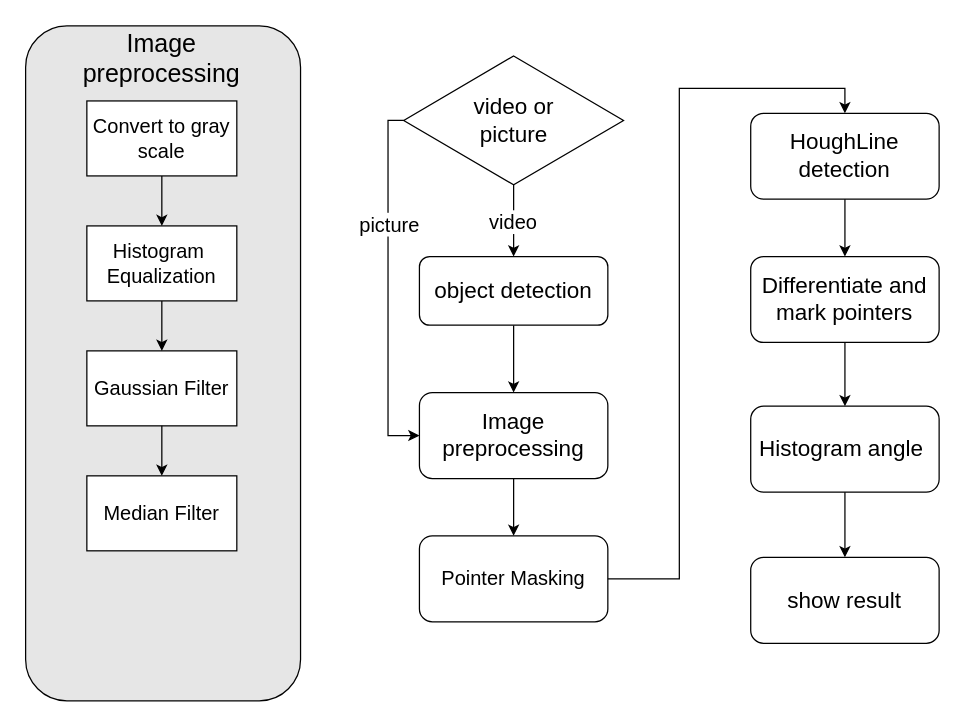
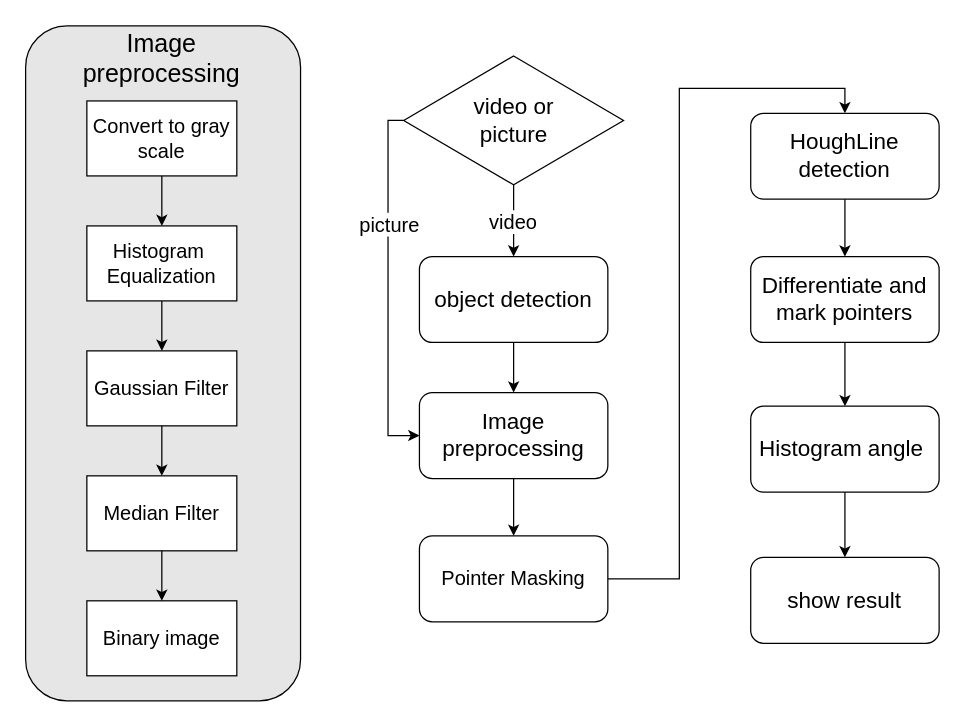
  <mxCell id="0" />
  <mxCell id="1" parent="0" />
  <mxCell id="2" value="" style="group" vertex="1" connectable="0" parent="1"><mxGeometry x="310" y="44" width="441" height="470" as="geometry" /></mxCell>
  <mxCell id="3" value="&lt;font style=&quot;font-size: 18px;&quot;&gt;Image preprocessing&lt;/font&gt;" style="rounded=1;whiteSpace=wrap;html=1;" parent="2" vertex="1"><mxGeometry x="25.128" y="269.39" width="150.769" height="68.78" as="geometry" /></mxCell>
  <mxCell id="4" value="&lt;font style=&quot;font-size: 16px;&quot;&gt;Pointer Masking&lt;/font&gt;" style="rounded=1;whiteSpace=wrap;html=1;" parent="2" vertex="1"><mxGeometry x="25.128" y="384.024" width="150.769" height="68.78" as="geometry" /></mxCell>
  <mxCell id="5" style="edgeStyle=orthogonalEdgeStyle;rounded=0;orthogonalLoop=1;jettySize=auto;html=1;" parent="2" source="3" target="4" edge="1"><mxGeometry relative="1" as="geometry" /></mxCell>
  <mxCell id="6" value="&lt;font style=&quot;font-size: 18px;&quot;&gt;HoughLine &lt;br&gt;detection&lt;br&gt;&lt;/font&gt;" style="rounded=1;whiteSpace=wrap;html=1;" parent="2" vertex="1"><mxGeometry x="290.231" y="45.854" width="150.769" height="68.78" as="geometry" /></mxCell>
  <mxCell id="7" style="edgeStyle=orthogonalEdgeStyle;rounded=0;orthogonalLoop=1;jettySize=auto;html=1;entryX=0.5;entryY=0;entryDx=0;entryDy=0;" parent="2" source="4" target="6" edge="1"><mxGeometry relative="1" as="geometry" /></mxCell>
  <mxCell id="8" value="&lt;font style=&quot;font-size: 18px;&quot;&gt;Differentiate and mark pointers&lt;/font&gt;" style="rounded=1;whiteSpace=wrap;html=1;" parent="2" vertex="1"><mxGeometry x="290.231" y="160.488" width="150.769" height="68.78" as="geometry" /></mxCell>
  <mxCell id="9" style="edgeStyle=orthogonalEdgeStyle;rounded=0;orthogonalLoop=1;jettySize=auto;html=1;entryX=0.5;entryY=0;entryDx=0;entryDy=0;" parent="2" source="6" target="8" edge="1"><mxGeometry relative="1" as="geometry" /></mxCell>
  <mxCell id="10" value="&lt;font style=&quot;font-size: 18px;&quot;&gt;Histogram angle&amp;nbsp;&lt;/font&gt;" style="rounded=1;whiteSpace=wrap;html=1;" parent="2" vertex="1"><mxGeometry x="290.231" y="280.28" width="150.769" height="68.78" as="geometry" /></mxCell>
  <mxCell id="11" style="edgeStyle=orthogonalEdgeStyle;rounded=0;orthogonalLoop=1;jettySize=auto;html=1;" parent="2" source="8" target="10" edge="1"><mxGeometry relative="1" as="geometry" /></mxCell>
  <mxCell id="12" value="&lt;font style=&quot;font-size: 18px;&quot;&gt;show result&lt;/font&gt;" style="rounded=1;whiteSpace=wrap;html=1;" parent="2" vertex="1"><mxGeometry x="290.231" y="401.22" width="150.769" height="68.78" as="geometry" /></mxCell>
  <mxCell id="13" style="edgeStyle=orthogonalEdgeStyle;rounded=0;orthogonalLoop=1;jettySize=auto;html=1;entryX=0.5;entryY=0;entryDx=0;entryDy=0;" parent="2" source="10" target="12" edge="1"><mxGeometry relative="1" as="geometry" /></mxCell>
  <mxCell id="14" style="edgeStyle=orthogonalEdgeStyle;rounded=0;orthogonalLoop=1;jettySize=auto;html=1;entryX=0.5;entryY=0;entryDx=0;entryDy=0;" edge="1" parent="2" source="15" target="3"><mxGeometry relative="1" as="geometry" /></mxCell>
- <mxCell id="15" value="&lt;font style=&quot;font-size: 18px;&quot;&gt;object detection&lt;/font&gt;" style="rounded=1;whiteSpace=wrap;html=1;" vertex="1" parent="2"><mxGeometry x="25.128" y="160.488" width="150.769" height="55" as="geometry" /></mxCell>
+ <mxCell id="15" value="&lt;font style=&quot;font-size: 18px;&quot;&gt;object detection&lt;/font&gt;" style="rounded=1;whiteSpace=wrap;html=1;" vertex="1" parent="2"><mxGeometry x="25.128" y="160.488" width="150.769" height="68.78" as="geometry" /></mxCell>
  <mxCell id="16" style="edgeStyle=orthogonalEdgeStyle;rounded=0;orthogonalLoop=1;jettySize=auto;html=1;entryX=0;entryY=0.5;entryDx=0;entryDy=0;" edge="1" parent="2" source="18" target="3"><mxGeometry relative="1" as="geometry"><Array as="points"><mxPoint y="51.585" /><mxPoint y="303.78" /></Array></mxGeometry></mxCell>
  <mxCell id="17" value="&lt;font style=&quot;font-size: 16px;&quot;&gt;picture&lt;/font&gt;" style="edgeLabel;html=1;align=center;verticalAlign=middle;resizable=0;points=[];" vertex="1" connectable="0" parent="16"><mxGeometry x="-0.497" relative="1" as="geometry"><mxPoint y="22" as="offset" /></mxGeometry></mxCell>
  <mxCell id="18" value="&lt;font style=&quot;font-size: 18px;&quot;&gt;video or &lt;br&gt;picture&lt;/font&gt;" style="rhombus;whiteSpace=wrap;html=1;" vertex="1" parent="2"><mxGeometry x="12.564" width="175.897" height="103.171" as="geometry" /></mxCell>
  <mxCell id="19" style="edgeStyle=orthogonalEdgeStyle;rounded=0;orthogonalLoop=1;jettySize=auto;html=1;entryX=0.5;entryY=0;entryDx=0;entryDy=0;exitX=0.5;exitY=1;exitDx=0;exitDy=0;" parent="2" source="18" target="15" edge="1"><mxGeometry relative="1" as="geometry"><mxPoint x="100.513" y="114.634" as="sourcePoint" /></mxGeometry></mxCell>
  <mxCell id="20" value="&lt;font style=&quot;font-size: 16px;&quot;&gt;video&lt;/font&gt;" style="edgeLabel;html=1;align=center;verticalAlign=middle;resizable=0;points=[];" vertex="1" connectable="0" parent="19"><mxGeometry x="-0.004" y="-1" relative="1" as="geometry"><mxPoint as="offset" /></mxGeometry></mxCell>
  <mxCell id="21" value="" style="group" vertex="1" connectable="0" parent="1"><mxGeometry x="20" y="20" width="220" height="540" as="geometry" /></mxCell>
  <mxCell id="22" value="" style="rounded=1;whiteSpace=wrap;html=1;gradientColor=none;fillStyle=auto;align=left;fillColor=#E6E6E6;" vertex="1" parent="21"><mxGeometry width="220" height="540" as="geometry" /></mxCell>
  <mxCell id="23" value="&lt;font style=&quot;font-size: 16px;&quot;&gt;Convert to gray scale&lt;/font&gt;" style="rounded=0;whiteSpace=wrap;html=1;" parent="21" vertex="1"><mxGeometry x="49" y="60" width="120" height="60" as="geometry" /></mxCell>
  <mxCell id="24" value="&lt;font style=&quot;font-size: 16px;&quot;&gt;Histogram&lt;span style=&quot;font-family: arial, sans-serif; text-align: left;&quot;&gt;&amp;nbsp;&lt;br&gt;Equalization&lt;/span&gt;&lt;/font&gt;" style="rounded=0;whiteSpace=wrap;html=1;" parent="21" vertex="1"><mxGeometry x="49" y="160" width="120" height="60" as="geometry" /></mxCell>
  <mxCell id="25" style="edgeStyle=orthogonalEdgeStyle;rounded=0;orthogonalLoop=1;jettySize=auto;html=1;" parent="21" source="23" target="24" edge="1"><mxGeometry relative="1" as="geometry" /></mxCell>
  <mxCell id="26" value="&lt;font style=&quot;font-size: 16px;&quot;&gt;Gaussian Filter&lt;br&gt;&lt;/font&gt;" style="rounded=0;whiteSpace=wrap;html=1;" parent="21" vertex="1"><mxGeometry x="49" y="260" width="120" height="60" as="geometry" /></mxCell>
  <mxCell id="27" style="edgeStyle=orthogonalEdgeStyle;rounded=0;orthogonalLoop=1;jettySize=auto;html=1;entryX=0.5;entryY=0;entryDx=0;entryDy=0;" parent="21" source="24" target="26" edge="1"><mxGeometry relative="1" as="geometry" /></mxCell>
  <mxCell id="28" value="&lt;font style=&quot;font-size: 16px;&quot;&gt;Median Filter&lt;br&gt;&lt;/font&gt;" style="rounded=0;whiteSpace=wrap;html=1;" parent="21" vertex="1"><mxGeometry x="49" y="360" width="120" height="60" as="geometry" /></mxCell>
  <mxCell id="29" style="edgeStyle=orthogonalEdgeStyle;rounded=0;orthogonalLoop=1;jettySize=auto;html=1;entryX=0.5;entryY=0;entryDx=0;entryDy=0;" parent="21" source="26" target="28" edge="1"><mxGeometry relative="1" as="geometry" /></mxCell>
+ <mxCell id="30" value="&lt;font style=&quot;font-size: 16px;&quot;&gt;Binary image&lt;br&gt;&lt;/font&gt;" style="rounded=0;whiteSpace=wrap;html=1;" parent="21" vertex="1"><mxGeometry x="49" y="460" width="120" height="60" as="geometry" /></mxCell>
+ <mxCell id="31" style="edgeStyle=orthogonalEdgeStyle;rounded=0;orthogonalLoop=1;jettySize=auto;html=1;entryX=0.5;entryY=0;entryDx=0;entryDy=0;" parent="21" source="28" target="30" edge="1"><mxGeometry relative="1" as="geometry" /></mxCell>
  <mxCell id="32" value="&lt;font style=&quot;font-size: 20px;&quot;&gt;Image preprocessing&lt;/font&gt;" style="text;html=1;strokeColor=none;fillColor=none;align=center;verticalAlign=middle;whiteSpace=wrap;rounded=0;" vertex="1" parent="21"><mxGeometry x="35" width="148" height="50" as="geometry" /></mxCell>
